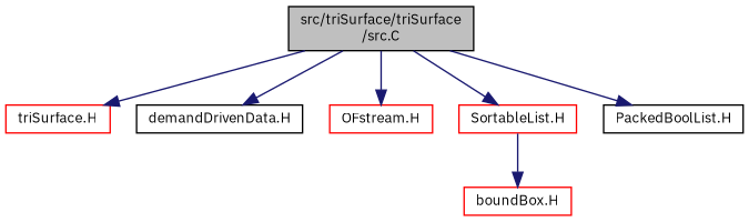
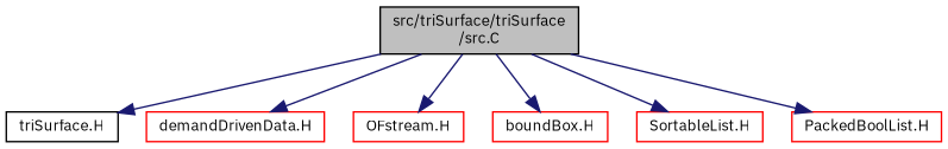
  digraph {
    fontname="IBM Plex Sans"
    node [color=red fontname="IBM Plex Sans" fontsize=10 shape=record]
    edge [color=midnightblue fontname="IBM Plex Sans" fontsize=10 labelfontname=FreeSans labelfontsize=10 style=solid]
    n1 [color=black fillcolor=grey75 fontcolor=black height=0.2 label="src/triSurface/triSurface\l/src.C" style=filled width=0.4]
-   n2 [height=0.2 label="triSurface.H" width=0.4]
-   n3 [color=black height=0.2 label="demandDrivenData.H" width=0.4]
+   n2 [color=black height=0.2 label="triSurface.H" width=0.4]
+   n3 [height=0.2 label="demandDrivenData.H" width=0.4]
    n4 [height=0.2 label="OFstream.H" width=0.4]
    n5 [height=0.2 label="boundBox.H" width=0.4]
    n6 [height=0.2 label="SortableList.H" width=0.4]
-   n7 [color=black height=0.2 label="PackedBoolList.H" width=0.4]
+   n7 [height=0.2 label="PackedBoolList.H" width=0.4]
    n1 -> n2
    n1 -> n3
    n1 -> n4
-   n6 -> n5
+   n1 -> n5
    n1 -> n6
    n1 -> n7
  }
